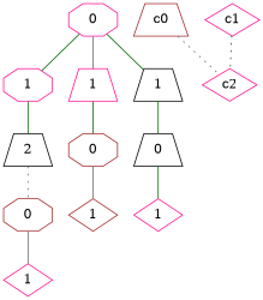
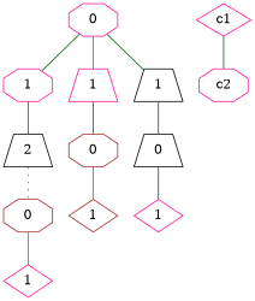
  graph {
    node [color=deeppink shape=octagon]
    edge [color=darkgreen]
    n1 [label=0]
    n2 [label=1]
    n3 [label=1 shape=trapezium]
    n4 [color=black label=1 shape=trapezium]
    n5 [color=black label=2 shape=trapezium]
    n6 [color=brown label=0]
    n7 [color=black label=0 shape=trapezium]
    n8 [color=brown label=0]
    n9 [label=1 shape=diamond]
    n10 [color=brown label=1 shape=diamond]
    n11 [label=1 shape=diamond]
-   c0 [color=brown shape=trapezium]
-   c2 [shape=diamond]
+   c2
    c1 [shape=diamond]
    n1 -- n2
    n1 -- n3 [color=gray40]
    n1 -- n4
    n2 -- n5
    n3 -- n6
    n4 -- n7
    n5 -- n8 [color=gray40 style=dotted]
    n6 -- n10 [color=gray40]
    n7 -- n11
    n8 -- n9 [color=gray40]
-   c0 -- c2 [color=gray40 style=dotted]
-   c1 -- c2 [style=dotted]
+   c1 -- c2
  }
